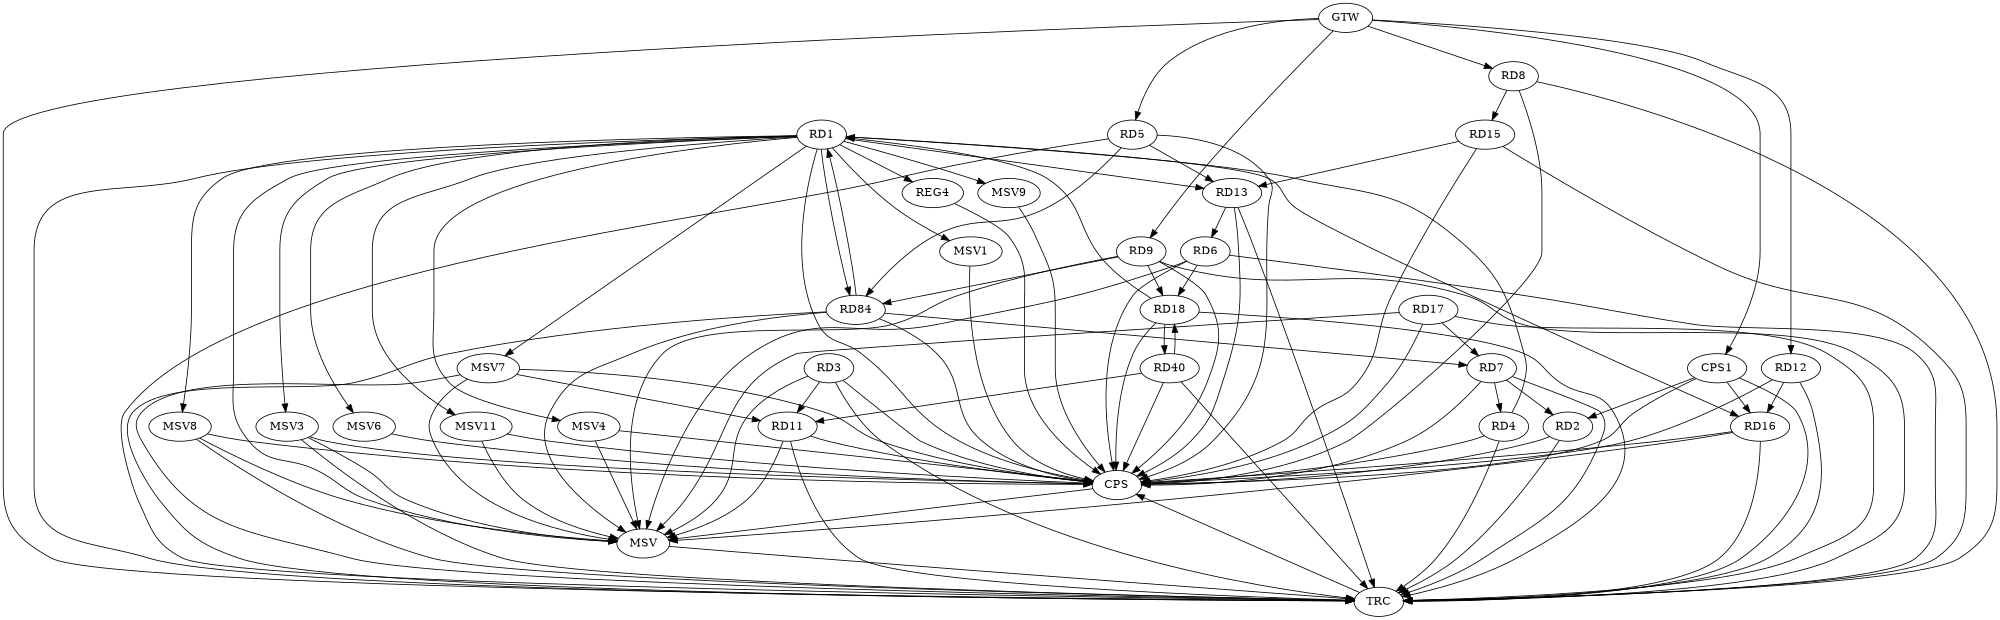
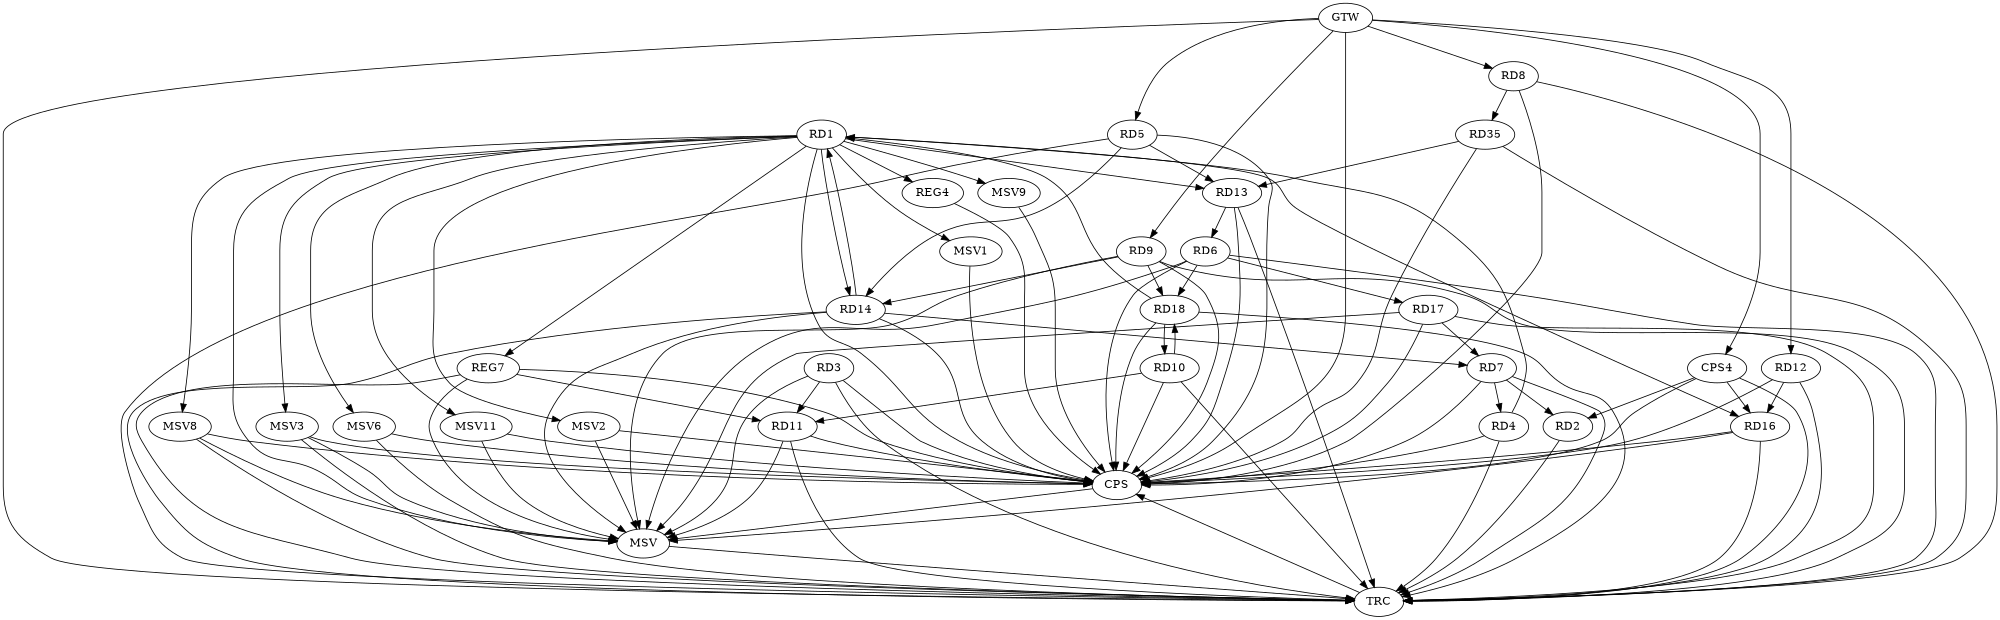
  strict digraph {
    n1 [label=RD1]
    n2 [label=RD13]
-   n3 [label=RD84]
+   n3 [label=RD14]
    n4 [label=RD16]
    n5 [label=CPS]
    n6 [label=MSV]
    n7 [label=TRC]
    n8 [label=MSV1]
-   n9 [label=MSV4]
+   n9 [label=MSV2]
    n10 [label=MSV3]
    n11 [label=REG4]
    n12 [label=MSV6]
-   n13 [label=MSV7]
+   n13 [label=REG7]
    n14 [label=MSV8]
    n15 [label=MSV9]
    n16 [label=MSV11]
    n17 [label=RD6]
    n18 [label=RD7]
    n19 [label=RD11]
    n20 [label=RD2]
    n21 [label=RD3]
    n22 [label=RD4]
    n23 [label=RD5]
    n24 [label=RD17]
    n25 [label=RD18]
-   n26 [label=RD40]
+   n26 [label=RD10]
    n27 [label=RD8]
-   n28 [label=RD15]
+   n28 [label=RD35]
    n29 [label=RD9]
    n30 [label=RD12]
-   n31 [label=CPS1]
+   n31 [label=CPS4]
    n32 [label=GTW]
    n1 -> n2
    n1 -> n3
    n1 -> n4
    n1 -> n5
    n1 -> n6
-   n1 -> n7
+   n12 -> n7
    n1 -> n8
    n1 -> n9
    n1 -> n10
    n1 -> n11
    n1 -> n12
    n1 -> n13
    n1 -> n14
    n1 -> n15
    n1 -> n16
    n2 -> n5
    n2 -> n7
    n2 -> n17
    n3 -> n1
    n3 -> n5
    n3 -> n6
    n3 -> n7
    n3 -> n18
    n4 -> n5
    n4 -> n6
    n4 -> n7
    n5 -> n6
    n6 -> n7
    n7 -> n5
    n8 -> n5
    n9 -> n5
    n9 -> n6
    n10 -> n5
    n10 -> n6
    n10 -> n7
    n11 -> n5
    n12 -> n5
    n13 -> n5
    n13 -> n6
    n13 -> n7
    n13 -> n19
    n14 -> n5
    n14 -> n6
    n14 -> n7
    n15 -> n5
    n16 -> n5
    n16 -> n6
    n17 -> n5
    n17 -> n6
    n17 -> n7
+   n17 -> n24
    n17 -> n25
    n18 -> n5
    n18 -> n7
    n18 -> n20
    n18 -> n22
    n19 -> n5
    n19 -> n6
    n19 -> n7
-   n20 -> n5
+   n32 -> n5
    n20 -> n7
    n21 -> n5
    n21 -> n6
    n21 -> n7
    n21 -> n19
    n22 -> n1
    n22 -> n5
    n22 -> n7
    n23 -> n2
    n23 -> n3
    n23 -> n5
    n23 -> n7
    n24 -> n5
    n24 -> n6
    n24 -> n7
    n24 -> n18
    n25 -> n1
    n25 -> n5
    n25 -> n7
    n25 -> n26
    n26 -> n5
    n26 -> n7
    n26 -> n19
    n26 -> n25
    n27 -> n5
    n27 -> n7
    n27 -> n28
    n28 -> n2
    n28 -> n5
    n28 -> n7
    n29 -> n3
    n29 -> n5
    n29 -> n6
    n29 -> n7
    n29 -> n25
    n30 -> n4
    n30 -> n5
    n30 -> n7
    n31 -> n4
    n31 -> n5
    n31 -> n7
    n31 -> n20
    n32 -> n7
    n32 -> n23
    n32 -> n27
    n32 -> n29
    n32 -> n30
    n32 -> n31
  }
